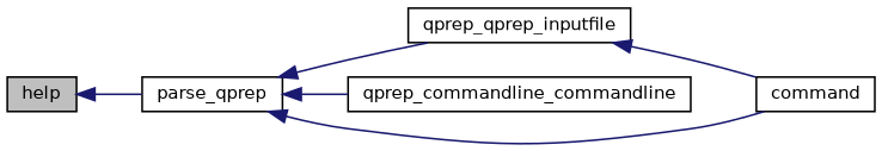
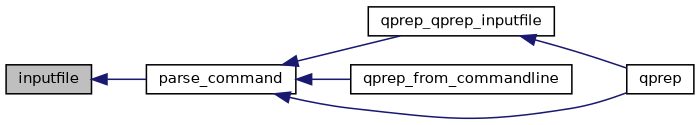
  digraph {
    rankdir=LR
    node [color=black fillcolor=white fontname=Helvetica fontsize=10 shape=record style=filled]
    edge [color=midnightblue dir=back fontname=Helvetica fontsize=10 labelfontname=Helvetica labelfontsize=10 style=solid]
-   n1 [fillcolor=grey75 fontcolor=black height=0.2 label=help width=0.4]
-   n2 [height=0.2 label=parse_qprep width=0.4]
+   n1 [fillcolor=grey75 fontcolor=black height=0.2 label=inputfile width=0.4]
+   n2 [height=0.2 label=parse_command width=0.4]
    n3 [height=0.2 label=qprep_qprep_inputfile width=0.4]
-   n4 [height=0.2 label=qprep_commandline_commandline width=0.4]
-   n5 [height=0.2 label=command width=0.4]
+   n4 [height=0.2 label=qprep_from_commandline width=0.4]
+   n5 [height=0.2 label=qprep width=0.4]
    n1 -> n2
    n2 -> n3
    n2 -> n4
    n2 -> n5
    n3 -> n5
  }
